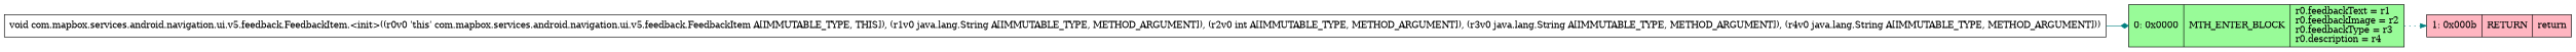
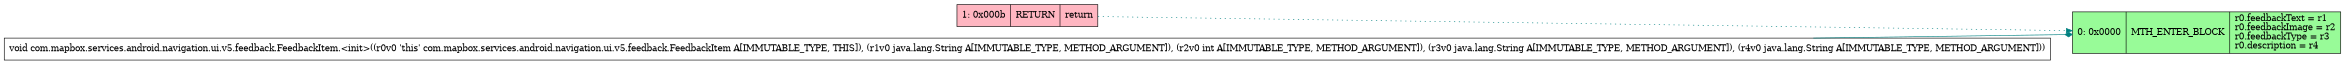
  digraph {
    rankdir=LR
    node [shape=record style=filled]
    edge [color=teal]
    n1 [label="{0\:\ 0x0000|MTH_ENTER_BLOCK\l|r0.feedbackText = r1\lr0.feedbackImage = r2\lr0.feedbackType = r3\lr0.description = r4\l}" fillcolor=palegreen]
    n2 [label="{1\:\ 0x000b|RETURN\l|return\l}" fillcolor=lightpink]
    n3 [label="{void com.mapbox.services.android.navigation.ui.v5.feedback.FeedbackItem.\<init\>((r0v0 'this' com.mapbox.services.android.navigation.ui.v5.feedback.FeedbackItem A[IMMUTABLE_TYPE, THIS]), (r1v0 java.lang.String A[IMMUTABLE_TYPE, METHOD_ARGUMENT]), (r2v0 int A[IMMUTABLE_TYPE, METHOD_ARGUMENT]), (r3v0 java.lang.String A[IMMUTABLE_TYPE, METHOD_ARGUMENT]), (r4v0 java.lang.String A[IMMUTABLE_TYPE, METHOD_ARGUMENT])) }" fillcolor=white]
-   n1 -> n2 [style=dotted arrowhead=normal]
+   n2 -> n1 [style=dotted arrowhead=normal]
    n3 -> n1 [style=solid arrowhead=diamond]
  }
